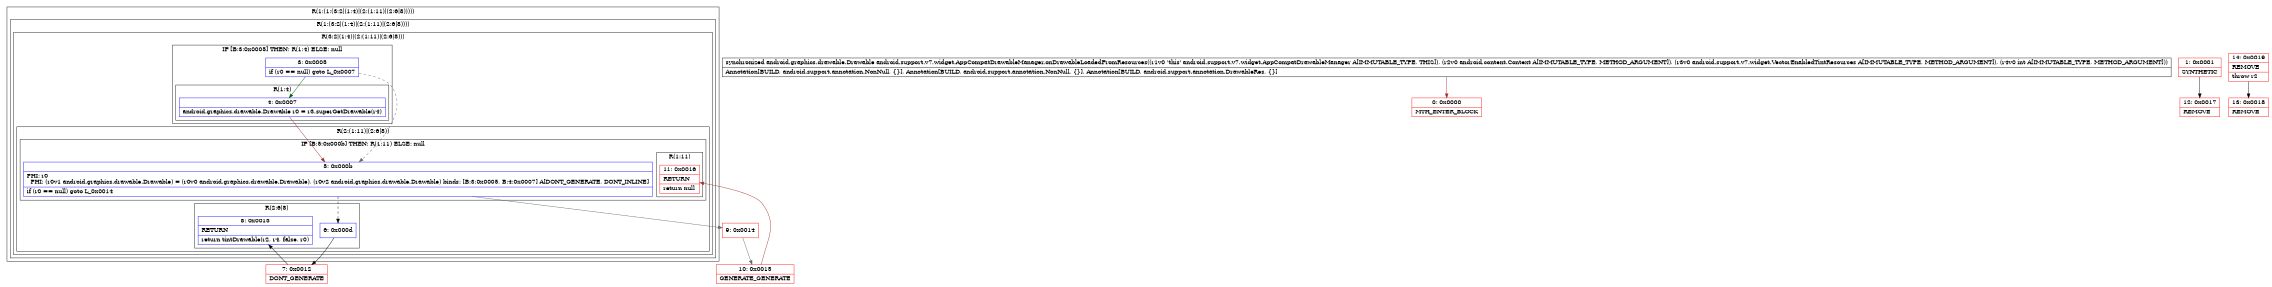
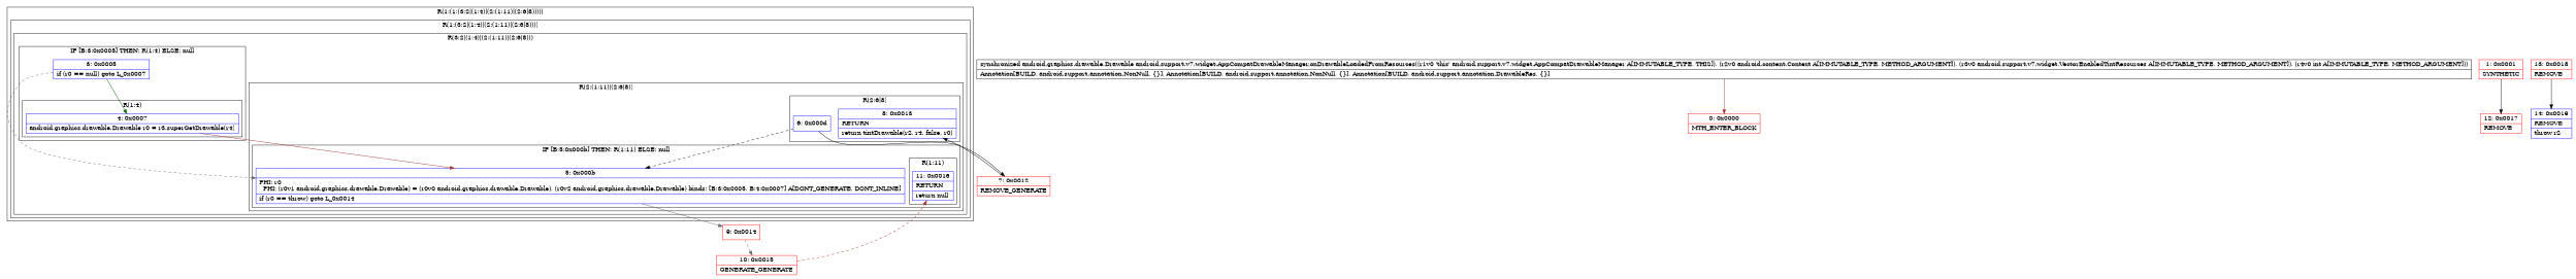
  digraph {
    node [color=red shape=record]
    edge [color=black]
    n1 [color=blue label="{4\:\ 0x0007|android.graphics.drawable.Drawable r0 = r3.superGetDrawable(r4)\l}"]
    n2 [color=blue label="{3\:\ 0x0005|if (r0 == null) goto L_0x0007\l}"]
-   n3 [label="{11\:\ 0x0016|RETURN\l|return null\l}"]
-   n4 [color=blue label="{5\:\ 0x000b|PHI: r0 \l  PHI: (r0v1 android.graphics.drawable.Drawable) = (r0v0 android.graphics.drawable.Drawable), (r0v2 android.graphics.drawable.Drawable) binds: [B:3:0x0005, B:4:0x0007] A[DONT_GENERATE, DONT_INLINE]\l|if (r0 == null) goto L_0x0014\l}"]
+   n3 [color=blue label="{11\:\ 0x0016|RETURN\l|return null\l}"]
+   n4 [color=blue label="{5\:\ 0x000b|PHI: r0 \l  PHI: (r0v1 android.graphics.drawable.Drawable) = (r0v0 android.graphics.drawable.Drawable), (r0v2 android.graphics.drawable.Drawable) binds: [B:3:0x0005, B:4:0x0007] A[DONT_GENERATE, DONT_INLINE]\l|if (r0 == throw) goto L_0x0014\l}"]
    n5 [color=blue label="{6\:\ 0x000d}"]
    n6 [color=blue label="{8\:\ 0x0013|RETURN\l|return tintDrawable(r2, r4, false, r0)\l}"]
    n7 [label="{9\:\ 0x0014}"]
-   n8 [label="{7\:\ 0x0012|DONT_GENERATE\l}"]
+   n8 [label="{7\:\ 0x0012|REMOVE_GENERATE\l}"]
    n9 [label="{10\:\ 0x0015|GENERATE_GENERATE\l}"]
    n10 [label="{0\:\ 0x0000|MTH_ENTER_BLOCK\l}"]
    n11 [label="{1\:\ 0x0001|SYNTHETIC\l}"]
    n12 [label="{12\:\ 0x0017|REMOVE\l}"]
    n13 [label="{13\:\ 0x0018|REMOVE\l}"]
-   n14 [label="{14\:\ 0x0019|REMOVE\l|throw r2\l}"]
+   n14 [color=blue label="{14\:\ 0x0019|REMOVE\l|throw r2\l}"]
    n15 [label="{synchronized android.graphics.drawable.Drawable android.support.v7.widget.AppCompatDrawableManager.onDrawableLoadedFromResources((r1v0 'this' android.support.v7.widget.AppCompatDrawableManager A[IMMUTABLE_TYPE, THIS]), (r2v0 android.content.Context A[IMMUTABLE_TYPE, METHOD_ARGUMENT]), (r3v0 android.support.v7.widget.VectorEnabledTintResources A[IMMUTABLE_TYPE, METHOD_ARGUMENT]), (r4v0 int A[IMMUTABLE_TYPE, METHOD_ARGUMENT]))  | Annotation[BUILD, android.support.annotation.NonNull, \{\}], Annotation[BUILD, android.support.annotation.NonNull, \{\}], Annotation[BUILD, android.support.annotation.DrawableRes, \{\}]\l}" color=""]
    subgraph cluster_1 {
      label="R(1:(1:(3:2|(1:4)|(2:(1:11)|(2:6|8)))))"
      subgraph cluster_2 {
        label="R(1:(3:2|(1:4)|(2:(1:11)|(2:6|8))))"
        subgraph cluster_3 {
          label="R(3:2|(1:4)|(2:(1:11)|(2:6|8)))"
          subgraph cluster_4 {
            label="IF [B:3:0x0005] THEN: R(1:4) ELSE: null"
            n2
            subgraph cluster_5 {
              label="R(1:4)"
              n1
            }
          }
          subgraph cluster_6 {
            label="R(2:(1:11)|(2:6|8))"
            subgraph cluster_7 {
              label="IF [B:5:0x000b] THEN: R(1:11) ELSE: null"
              n4
              subgraph cluster_8 {
                label="R(1:11)"
                n3
              }
            }
            subgraph cluster_9 {
              label="R(2:6|8)"
              n5
              n6
            }
          }
        }
      }
    }
    n1 -> n4 [color=brown]
    n2 -> n1 [color=darkgreen]
    n2 -> n4 [color=gray40 style=dashed]
-   n4 -> n5 [style=dashed]
+   n5 -> n4 [style=dashed]
    n4 -> n7 [color=gray40]
    n5 -> n8
-   n7 -> n9 [color=gray40]
+   n7 -> n9 [color=gray40 style=dashed]
    n8 -> n6
-   n9 -> n3 [color=brown]
+   n9 -> n3 [color=brown style=dashed]
    n11 -> n12
-   n14 -> n13
+   n13 -> n14
    n15 -> n10 [color=brown]
  }
